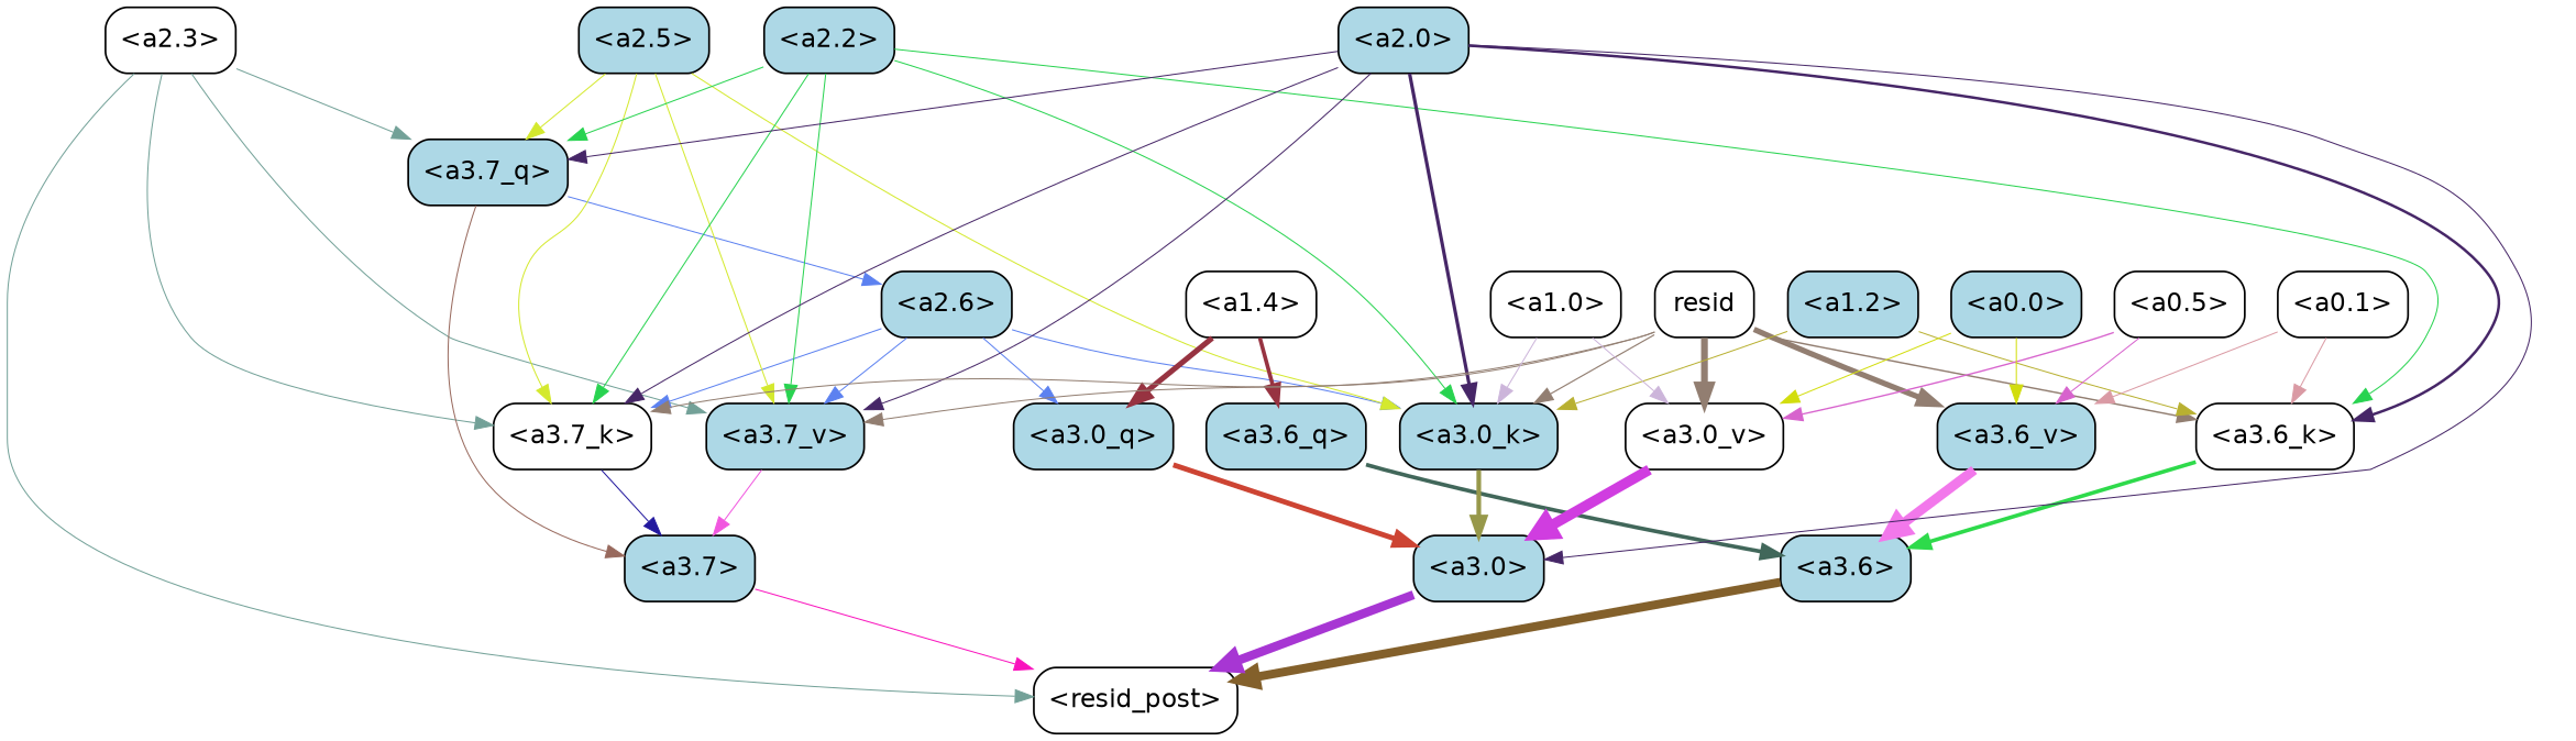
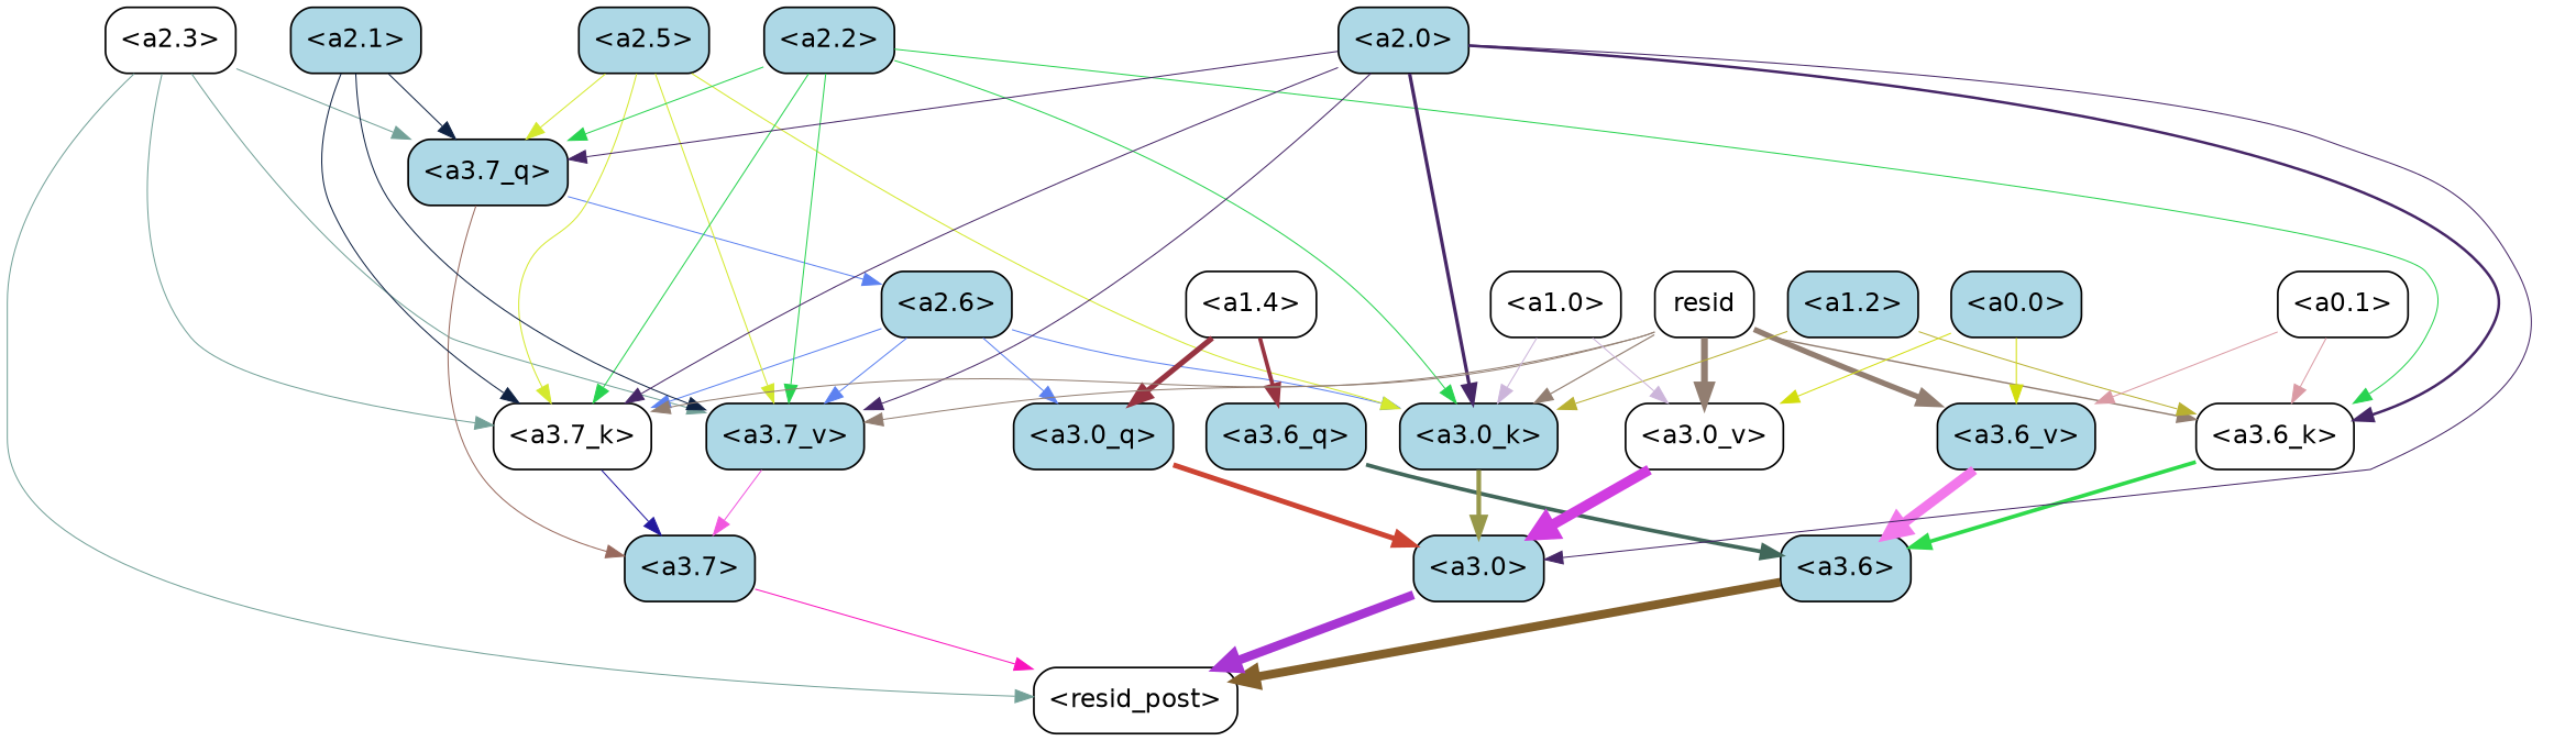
  strict digraph {
    splines=true
    node [color=black fillcolor=lightblue fontname=Helvetica shape=box style="filled, rounded"]
    edge [color="#462667" penwidth=0.6]
    "<resid_post>" [fillcolor=white]
    "<a3.7>"
    "<a3.6>"
    "<a3.0>"
    "<a2.3>" [fillcolor=white]
    "<a3.7_q>"
    "<a3.7_k>" [fillcolor=white]
    "<a3.7_v>"
    "<a2.6>"
    "<a3.6_q>"
    "<a3.0_q>"
    "<a3.6_k>" [fillcolor=white]
    "<a3.0_k>"
    "<a3.6_v>"
    "<a3.0_v>" [fillcolor=white]
    "<a2.5>"
    "<a2.2>"
+   "<a2.1>"
    "<a2.0>"
    "<a1.4>" [fillcolor=white]
    n21 [fillcolor=white label=resid]
    "<a1.2>"
    "<a0.1>" [fillcolor=white]
    "<a1.0>" [fillcolor=white]
-   "<a0.5>" [fillcolor=white]
    "<a0.0>"
    "<a3.7>" -> "<resid_post>" [color="#f913bd"]
    "<a3.6>" -> "<resid_post>" [color="#83602b" penwidth=4.7534414529800415]
    "<a3.0>" -> "<resid_post>" [color="#a736d3" penwidth=4.898576855659485]
    "<a2.3>" -> "<resid_post>" [color="#73a198"]
    "<a2.3>" -> "<a3.7_q>" [color="#73a198"]
    "<a2.3>" -> "<a3.7_k>" [color="#73a198"]
    "<a2.3>" -> "<a3.7_v>" [color="#73a198"]
    "<a3.7_q>" -> "<a3.7>" [color="#98695d"]
    "<a3.7_q>" -> "<a2.6>" [color="#5c81f0"]
    "<a3.7_k>" -> "<a3.7>" [color="#22189e"]
    "<a3.7_v>" -> "<a3.7>" [color="#f157df"]
    "<a2.6>" -> "<a3.7_k>" [color="#5c81f0"]
    "<a2.6>" -> "<a3.7_v>" [color="#5c81f0"]
    "<a2.6>" -> "<a3.0_q>" [color="#5c81f0"]
    "<a2.6>" -> "<a3.0_k>" [color="#5c81f0"]
    "<a3.6_q>" -> "<a3.6>" [color="#41675a" penwidth=2.160832464694977]
    "<a3.0_q>" -> "<a3.0>" [color="#cd4433" penwidth=2.870753765106201]
    "<a3.6_k>" -> "<a3.6>" [color="#2eda4b" penwidth=2.13908451795578]
    "<a3.0_k>" -> "<a3.0>" [color="#97984a" penwidth=2.520303964614868]
    "<a3.6_v>" -> "<a3.6>" [color="#f278eb" penwidth=5.297133803367615]
    "<a3.0_v>" -> "<a3.0>" [color="#d03de0" penwidth=5.680712580680847]
    "<a2.5>" -> "<a3.7_q>" [color="#d4e92e"]
    "<a2.5>" -> "<a3.7_k>" [color="#d4e92e"]
    "<a2.5>" -> "<a3.7_v>" [color="#d4e92e"]
    "<a2.5>" -> "<a3.0_k>" [color="#d4e92e"]
    "<a2.2>" -> "<a3.7_q>" [color="#28d350"]
    "<a2.2>" -> "<a3.7_k>" [color="#28d350"]
    "<a2.2>" -> "<a3.7_v>" [color="#28d350"]
    "<a2.2>" -> "<a3.6_k>" [color="#28d350"]
    "<a2.2>" -> "<a3.0_k>" [color="#28d350"]
+   "<a2.1>" -> "<a3.7_q>" [color="#0e2142"]
+   "<a2.1>" -> "<a3.7_k>" [color="#0e2142"]
+   "<a2.1>" -> "<a3.7_v>" [color="#0e2142"]
    "<a2.0>" -> "<a3.0>"
    "<a2.0>" -> "<a3.7_q>"
    "<a2.0>" -> "<a3.7_k>"
    "<a2.0>" -> "<a3.7_v>"
    "<a2.0>" -> "<a3.6_k>" [penwidth=1.4784413101151586]
    "<a2.0>" -> "<a3.0_k>" [penwidth=1.8858084231615067]
    "<a1.4>" -> "<a3.6_q>" [color="#973341" penwidth=2.149975523352623]
    "<a1.4>" -> "<a3.0_q>" [color="#973341" penwidth=3.0018038749694824]
    n21 -> "<a3.7_k>" [color="#927e71"]
    n21 -> "<a3.7_v>" [color="#927e71"]
    n21 -> "<a3.6_k>" [color="#927e71" penwidth=0.8552796393632889]
    n21 -> "<a3.0_k>" [color="#927e71" penwidth=0.691851794719696]
    n21 -> "<a3.6_v>" [color="#927e71" penwidth=3.067279100418091]
    n21 -> "<a3.0_v>" [color="#927e71" penwidth=3.6927278637886047]
    "<a1.2>" -> "<a3.6_k>" [color="#b8b031"]
    "<a1.2>" -> "<a3.0_k>" [color="#b8b031"]
    "<a0.1>" -> "<a3.6_k>" [color="#da9aa4"]
    "<a0.1>" -> "<a3.6_v>" [color="#da9aa4"]
    "<a1.0>" -> "<a3.0_k>" [color="#ccb5da"]
    "<a1.0>" -> "<a3.0_v>" [color="#ccb5da"]
-   "<a0.5>" -> "<a3.6_v>" [color="#d763cd"]
-   "<a0.5>" -> "<a3.0_v>" [color="#d763cd" penwidth=0.8028683364391327]
    "<a0.0>" -> "<a3.6_v>" [color="#d2dd0d"]
    "<a0.0>" -> "<a3.0_v>" [color="#d2dd0d"]
  }
